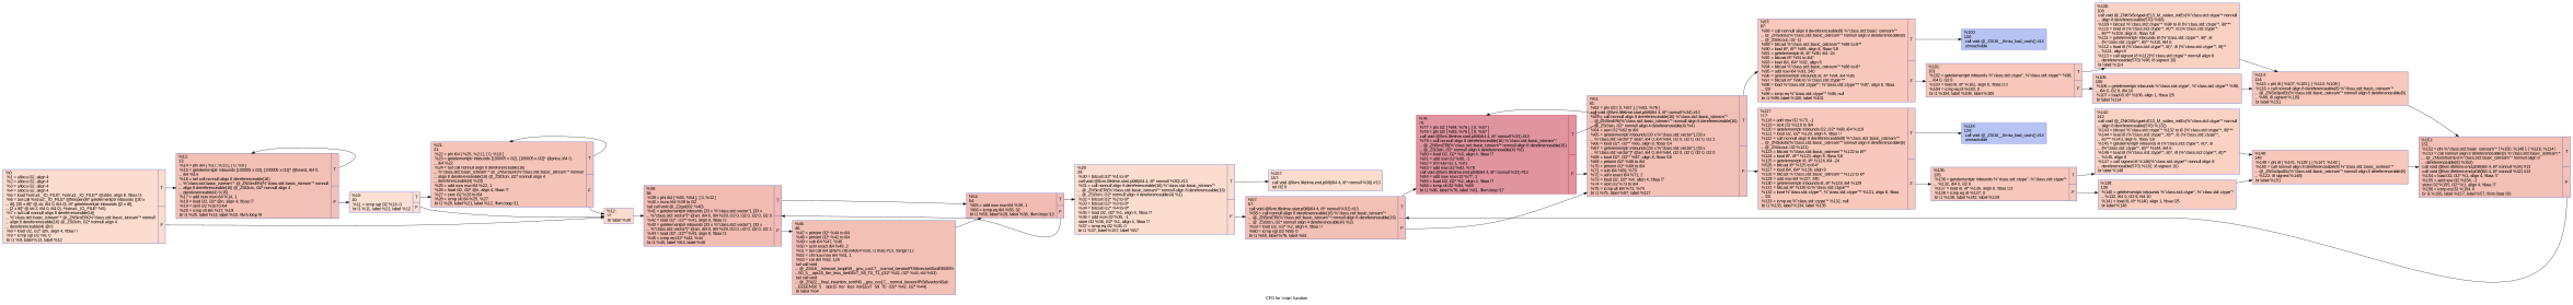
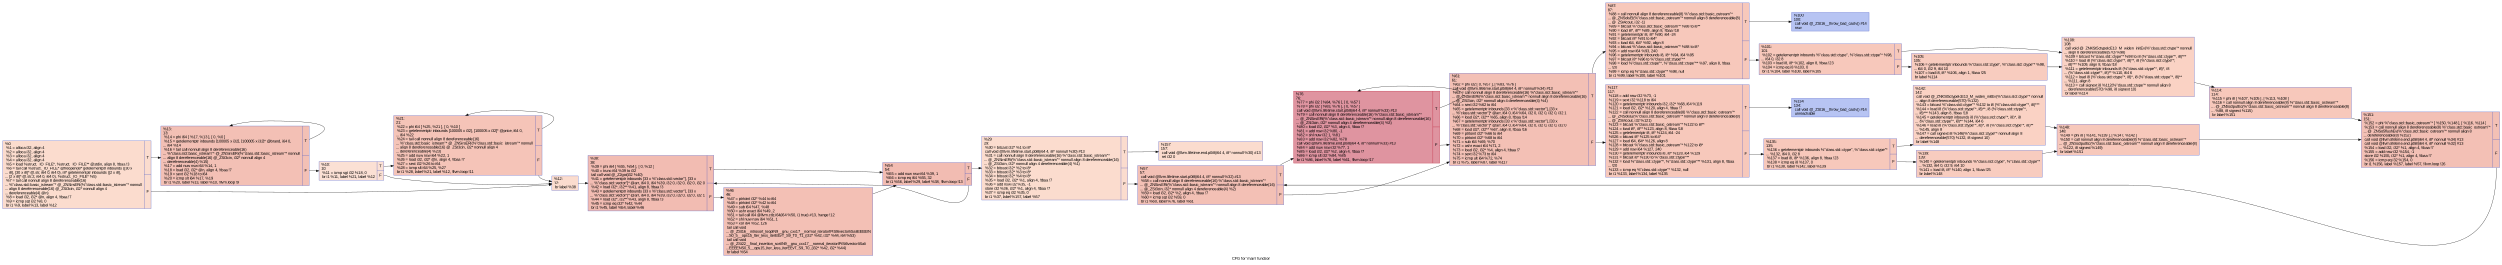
  digraph {
    fontname="Liberation Sans"
    label="CFG for 'main' function"
    rankdir=LR
    node [color="#3d50c3ff" fillcolor="#ed836670" fontname="Liberation Sans" shape=record style=filled]
    edge [fontname="Liberation Sans" tailport=s0]
    n1 [fillcolor="#f7af9170" label="{%0:\l  %1 = alloca i32, align 4\l  %2 = alloca i32, align 4\l  %3 = alloca i32, align 4\l  %4 = alloca i32, align 4\l  %5 = load %struct._IO_FILE*, %struct._IO_FILE** @stdin, align 8, !tbaa !3\l  %6 = tail call %struct._IO_FILE* @freopen(i8* getelementptr inbounds ([30 x\l... i8], [30 x i8]* @.str, i64 0, i64 0), i8* getelementptr inbounds ([2 x i8],\l... [2 x i8]* @.str.2, i64 0, i64 0), %struct._IO_FILE* %5)\l  %7 = tail call nonnull align 8 dereferenceable(16)\l... %\"class.std::basic_istream\"* @_ZNSirsERi(%\"class.std::basic_istream\"* nonnull\l... align 8 dereferenceable(16) @_ZSt3cin, i32* nonnull align 4\l... dereferenceable(4) @n)\l  %8 = load i32, i32* @n, align 4, !tbaa !7\l  %9 = icmp sgt i32 %8, 0\l  br i1 %9, label %13, label %12\l|{<s0>T|<s1>F}}"]
    n2 [fillcolor="#e5705870" label="{%13:\l13:                                               \l  %14 = phi i64 [ %17, %13 ], [ 0, %0 ]\l  %15 = getelementptr inbounds [100005 x i32], [100005 x i32]* @brand, i64 0,\l... i64 %14\l  %16 = tail call nonnull align 8 dereferenceable(16)\l... %\"class.std::basic_istream\"* @_ZNSirsERi(%\"class.std::basic_istream\"* nonnull\l... align 8 dereferenceable(16) @_ZSt3cin, i32* nonnull align 4\l... dereferenceable(4) %15)\l  %17 = add nuw nsw i64 %14, 1\l  %18 = load i32, i32* @n, align 4, !tbaa !7\l  %19 = sext i32 %18 to i64\l  %20 = icmp slt i64 %17, %19\l  br i1 %20, label %13, label %10, !llvm.loop !9\l|{<s0>T|<s1>F}}"]
    n3 [fillcolor="#f7af9170" label="{%12:\l12:                                               \l  br label %38\l}"]
    n4 [fillcolor="#f7b99e70" label="{%10:\l10:                                               \l  %11 = icmp sgt i32 %18, 0\l  br i1 %11, label %21, label %12\l|{<s0>T|<s1>F}}"]
    n5 [fillcolor="#e1675170" label="{%38:\l38:                                               \l  %39 = phi i64 [ %55, %54 ], [ 0, %12 ]\l  %40 = trunc i64 %39 to i32\l  tail call void @_Z2goi(i32 %40)\l  %41 = getelementptr inbounds [33 x %\"class.std::vector\"], [33 x\l... %\"class.std::vector\"]* @arr, i64 0, i64 %39, i32 0, i32 0, i32 0, i32 0\l  %42 = load i32*, i32** %41, align 8, !tbaa !3\l  %43 = getelementptr inbounds [33 x %\"class.std::vector\"], [33 x\l... %\"class.std::vector\"]* @arr, i64 0, i64 %39, i32 0, i32 0, i32 0, i32 1\l  %44 = load i32*, i32** %43, align 8, !tbaa !3\l  %45 = icmp eq i32* %42, %44\l  br i1 %45, label %54, label %46\l|{<s0>T|<s1>F}}"]
    n6 [fillcolor="#e97a5f70" label="{%21:\l21:                                               \l  %22 = phi i64 [ %25, %21 ], [ 0, %10 ]\l  %23 = getelementptr inbounds [100005 x i32], [100005 x i32]* @price, i64 0,\l... i64 %22\l  %24 = tail call nonnull align 8 dereferenceable(16)\l... %\"class.std::basic_istream\"* @_ZNSirsERi(%\"class.std::basic_istream\"* nonnull\l... align 8 dereferenceable(16) @_ZSt3cin, i32* nonnull align 4\l... dereferenceable(4) %23)\l  %25 = add nuw nsw i64 %22, 1\l  %26 = load i32, i32* @n, align 4, !tbaa !7\l  %27 = sext i32 %26 to i64\l  %28 = icmp slt i64 %25, %27\l  br i1 %28, label %21, label %12, !llvm.loop !11\l|{<s0>T|<s1>F}}"]
    n7 [fillcolor="#e1675170" label="{%54:\l54:                                               \l  %55 = add nuw nsw i64 %39, 1\l  %56 = icmp eq i64 %55, 32\l  br i1 %56, label %29, label %38, !llvm.loop !13\l|{<s0>T|<s1>F}}"]
    n8 [fillcolor="#e5705870" label="{%46:\l46:                                               \l  %47 = ptrtoint i32* %44 to i64\l  %48 = ptrtoint i32* %42 to i64\l  %49 = sub i64 %47, %48\l  %50 = ashr exact i64 %49, 2\l  %51 = tail call i64 @llvm.ctlz.i64(i64 %50, i1 true) #13, !range !12\l  %52 = shl nuw nsw i64 %51, 1\l  %53 = xor i64 %52, 126\l  tail call void\l... @_ZSt16__introsort_loopIN9__gnu_cxx17__normal_iteratorIPiSt6vectorIiSaIiEEEElN\l...S0_5__ops15_Iter_less_iterEEvT_S9_T0_T1_(i32* %42, i32* %44, i64 %53)\l  tail call void\l... @_ZSt22__final_insertion_sortIN9__gnu_cxx17__normal_iteratorIPiSt6vectorIiSaIi\l...EEEENS0_5__ops15_Iter_less_iterEEvT_S9_T0_(i32* %42, i32* %44)\l  br label %54\l}"]
    n9 [fillcolor="#f7af9170" label="{%29:\l29:                                               \l  %30 = bitcast i32* %1 to i8*\l  call void @llvm.lifetime.start.p0i8(i64 4, i8* nonnull %30) #13\l  %31 = call nonnull align 8 dereferenceable(16) %\"class.std::basic_istream\"*\l... @_ZNSirsERi(%\"class.std::basic_istream\"* nonnull align 8 dereferenceable(16)\l... @_ZSt3cin, i32* nonnull align 4 dereferenceable(4) %1)\l  %32 = bitcast i32* %2 to i8*\l  %33 = bitcast i32* %3 to i8*\l  %34 = bitcast i32* %4 to i8*\l  %35 = load i32, i32* %1, align 4, !tbaa !7\l  %36 = add nsw i32 %35, -1\l  store i32 %36, i32* %1, align 4, !tbaa !7\l  %37 = icmp eq i32 %35, 0\l  br i1 %37, label %157, label %57\l|{<s0>T|<s1>F}}"]
    n10 [fillcolor="#f7af9170" label="{%157:\l157:                                              \l  call void @llvm.lifetime.end.p0i8(i64 4, i8* nonnull %30) #13\l  ret i32 0\l}"]
    n11 [fillcolor="#e5705870" label="{%57:\l57:                                               \l  call void @llvm.lifetime.start.p0i8(i64 4, i8* nonnull %32) #13\l  %58 = call nonnull align 8 dereferenceable(16) %\"class.std::basic_istream\"*\l... @_ZNSirsERi(%\"class.std::basic_istream\"* nonnull align 8 dereferenceable(16)\l... @_ZSt3cin, i32* nonnull align 4 dereferenceable(4) %2)\l  %59 = load i32, i32* %2, align 4, !tbaa !7\l  %60 = icmp sgt i32 %59, 0\l  br i1 %60, label %76, label %61\l|{<s0>T|<s1>F}}"]
    n12 [color="#b70d28ff" fillcolor="#b70d2870" label="{%76:\l76:                                               \l  %77 = phi i32 [ %84, %76 ], [ 0, %57 ]\l  %78 = phi i32 [ %83, %76 ], [ 0, %57 ]\l  call void @llvm.lifetime.start.p0i8(i64 4, i8* nonnull %33) #13\l  %79 = call nonnull align 8 dereferenceable(16) %\"class.std::basic_istream\"*\l... @_ZNSirsERi(%\"class.std::basic_istream\"* nonnull align 8 dereferenceable(16)\l... @_ZSt3cin, i32* nonnull align 4 dereferenceable(4) %3)\l  %80 = load i32, i32* %3, align 4, !tbaa !7\l  %81 = add nsw i32 %80, -1\l  %82 = shl nuw i32 1, %81\l  %83 = add nsw i32 %82, %78\l  call void @llvm.lifetime.end.p0i8(i64 4, i8* nonnull %33) #13\l  %84 = add nuw nsw i32 %77, 1\l  %85 = load i32, i32* %2, align 4, !tbaa !7\l  %86 = icmp slt i32 %84, %85\l  br i1 %86, label %76, label %61, !llvm.loop !17\l|{<s0>T|<s1>F}}"]
    n13 [fillcolor="#e5705870" label="{%61:\l61:                                               \l  %62 = phi i32 [ 0, %57 ], [ %83, %76 ]\l  call void @llvm.lifetime.start.p0i8(i64 4, i8* nonnull %34) #13\l  %63 = call nonnull align 8 dereferenceable(16) %\"class.std::basic_istream\"*\l... @_ZNSirsERi(%\"class.std::basic_istream\"* nonnull align 8 dereferenceable(16)\l... @_ZSt3cin, i32* nonnull align 4 dereferenceable(4) %4)\l  %64 = sext i32 %62 to i64\l  %65 = getelementptr inbounds [33 x %\"class.std::vector\"], [33 x\l... %\"class.std::vector\"]* @arr, i64 0, i64 %64, i32 0, i32 0, i32 0, i32 1\l  %66 = load i32*, i32** %65, align 8, !tbaa !14\l  %67 = getelementptr inbounds [33 x %\"class.std::vector\"], [33 x\l... %\"class.std::vector\"]* @arr, i64 0, i64 %64, i32 0, i32 0, i32 0, i32 0\l  %68 = load i32*, i32** %67, align 8, !tbaa !16\l  %69 = ptrtoint i32* %66 to i64\l  %70 = ptrtoint i32* %68 to i64\l  %71 = sub i64 %69, %70\l  %72 = ashr exact i64 %71, 2\l  %73 = load i32, i32* %4, align 4, !tbaa !7\l  %74 = sext i32 %73 to i64\l  %75 = icmp ult i64 %72, %74\l  br i1 %75, label %87, label %117\l|{<s0>T|<s1>F}}"]
    n14 [label="{%87:\l87:                                               \l  %88 = call nonnull align 8 dereferenceable(8) %\"class.std::basic_ostream\"*\l... @_ZNSolsEi(%\"class.std::basic_ostream\"* nonnull align 8 dereferenceable(8)\l... @_ZSt4cout, i32 -1)\l  %89 = bitcast %\"class.std::basic_ostream\"* %88 to i8**\l  %90 = load i8*, i8** %89, align 8, !tbaa !18\l  %91 = getelementptr i8, i8* %90, i64 -24\l  %92 = bitcast i8* %91 to i64*\l  %93 = load i64, i64* %92, align 8\l  %94 = bitcast %\"class.std::basic_ostream\"* %88 to i8*\l  %95 = add nsw i64 %93, 240\l  %96 = getelementptr inbounds i8, i8* %94, i64 %95\l  %97 = bitcast i8* %96 to %\"class.std::ctype\"**\l  %98 = load %\"class.std::ctype\"*, %\"class.std::ctype\"** %97, align 8, !tbaa\l... !20\l  %99 = icmp eq %\"class.std::ctype\"* %98, null\l  br i1 %99, label %100, label %101\l|{<s0>T|<s1>F}}"]
    n15 [label="{%117:\l117:                                              \l  %118 = add nsw i32 %73, -1\l  %119 = sext i32 %118 to i64\l  %120 = getelementptr inbounds i32, i32* %68, i64 %119\l  %121 = load i32, i32* %120, align 4, !tbaa !7\l  %122 = call nonnull align 8 dereferenceable(8) %\"class.std::basic_ostream\"*\l... @_ZNSolsEi(%\"class.std::basic_ostream\"* nonnull align 8 dereferenceable(8)\l... @_ZSt4cout, i32 %121)\l  %123 = bitcast %\"class.std::basic_ostream\"* %122 to i8**\l  %124 = load i8*, i8** %123, align 8, !tbaa !18\l  %125 = getelementptr i8, i8* %124, i64 -24\l  %526 = bitcast i8* %125 to i64*\l  %127 = load i64, i64* %126, align 8\l  %128 = bitcast %\"class.std::basic_ostream\"* %122 to i8*\l  %129 = add nsw i64 %127, 240\l  %130 = getelementptr inbounds i8, i8* %128, i64 %129\l  %131 = bitcast i8* %130 to %\"class.std::ctype\"**\l  %132 = load %\"class.std::ctype\"*, %\"class.std::ctype\"** %131, align 8, !tbaa\l... !20\l  %133 = icmp eq %\"class.std::ctype\"* %132, null\l  br i1 %133, label %134, label %135\l|{<s0>T|<s1>F}}"]
-   n16 [fillcolor="#5b7ae570" label="{%100:\l100:                                              \l  call void @_ZSt16__throw_bad_castv() #14\l  unreachable\l}"]
+   n16 [fillcolor="#5b7ae570" label="{%100:\l100:                                              \l  call void @_ZSt16__throw_bad_castv() #14\l  nsw\l}"]
    n17 [label="{%101:\l101:                                              \l  %102 = getelementptr inbounds %\"class.std::ctype\", %\"class.std::ctype\"* %98,\l... i64 0, i32 8\l  %103 = load i8, i8* %102, align 8, !tbaa !23\l  %104 = icmp eq i8 %103, 0\l  br i1 %104, label %108, label %105\l|{<s0>T|<s1>F}}"]
    n18 [fillcolor="#5b7ae570" label="{%134:\l134:                                              \l  call void @_ZSt16__throw_bad_castv() #14\l  unreachable\l}"]
    n19 [label="{%135:\l135:                                              \l  %136 = getelementptr inbounds %\"class.std::ctype\", %\"class.std::ctype\"*\l... %132, i64 0, i32 8\l  %137 = load i8, i8* %136, align 8, !tbaa !23\l  %138 = icmp eq i8 %137, 0\l  br i1 %138, label %142, label %139\l|{<s0>T|<s1>F}}"]
    n20 [fillcolor="#f4987a70" label="{%108:\l108:                                              \l  call void @_ZNKSt5ctypeIcE13_M_widen_initEv(%\"class.std::ctype\"* nonnull\l... align 8 dereferenceable(570) %98)\l  %109 = bitcast %\"class.std::ctype\"* %98 to i8 (%\"class.std::ctype\"*, i8)***\l  %110 = load i8 (%\"class.std::ctype\"*, i8)**, i8 (%\"class.std::ctype\"*,\l... i8)*** %109, align 8, !tbaa !18\l  %111 = getelementptr inbounds i8 (%\"class.std::ctype\"*, i8)*, i8\l... (%\"class.std::ctype\"*, i8)** %110, i64 6\l  %112 = load i8 (%\"class.std::ctype\"*, i8)*, i8 (%\"class.std::ctype\"*, i8)**\l... %111, align 8\l  %113 = call signext i8 %112(%\"class.std::ctype\"* nonnull align 8\l... dereferenceable(570) %98, i8 signext 10)\l  br label %114\l}"]
    n21 [fillcolor="#f08b6e70" label="{%105:\l105:                                              \l  %106 = getelementptr inbounds %\"class.std::ctype\", %\"class.std::ctype\"* %98,\l... i64 0, i32 9, i64 10\l  %107 = load i8, i8* %106, align 1, !tbaa !25\l  br label %114\l}"]
    n22 [fillcolor="#f4987a70" label="{%142:\l142:                                              \l  call void @_ZNKSt5ctypeIcE13_M_widen_initEv(%\"class.std::ctype\"* nonnull\l... align 8 dereferenceable(570) %132)\l  %143 = bitcast %\"class.std::ctype\"* %132 to i8 (%\"class.std::ctype\"*, i8)***\l  %144 = load i8 (%\"class.std::ctype\"*, i8)**, i8 (%\"class.std::ctype\"*,\l... i8)*** %143, align 8, !tbaa !18\l  %145 = getelementptr inbounds i8 (%\"class.std::ctype\"*, i8)*, i8\l... (%\"class.std::ctype\"*, i8)** %144, i64 6\l  %146 = load i8 (%\"class.std::ctype\"*, i8)*, i8 (%\"class.std::ctype\"*, i8)**\l... %145, align 8\l  %147 = call signext i8 %146(%\"class.std::ctype\"* nonnull align 8\l... dereferenceable(570) %132, i8 signext 10)\l  br label %148\l}"]
    n23 [fillcolor="#f08b6e70" label="{%139:\l139:                                              \l  %140 = getelementptr inbounds %\"class.std::ctype\", %\"class.std::ctype\"*\l... %132, i64 0, i32 9, i64 10\l  %141 = load i8, i8* %140, align 1, !tbaa !25\l  br label %148\l}"]
    n24 [label="{%114:\l114:                                              \l  %115 = phi i8 [ %107, %105 ], [ %113, %108 ]\l  %116 = call nonnull align 8 dereferenceable(8) %\"class.std::basic_ostream\"*\l... @_ZNSo3putEc(%\"class.std::basic_ostream\"* nonnull align 8 dereferenceable(8)\l... %88, i8 signext %115)\l  br label %151\l}"]
    n25 [fillcolor="#e5705870" label="{%151:\l151:                                              \l  %152 = phi %\"class.std::basic_ostream\"* [ %150, %148 ], [ %116, %114 ]\l  %153 = call nonnull align 8 dereferenceable(8) %\"class.std::basic_ostream\"*\l... @_ZNSo5flushEv(%\"class.std::basic_ostream\"* nonnull align 8\l... dereferenceable(8) %152)\l  call void @llvm.lifetime.end.p0i8(i64 4, i8* nonnull %34) #13\l  call void @llvm.lifetime.end.p0i8(i64 4, i8* nonnull %32) #13\l  %154 = load i32, i32* %1, align 4, !tbaa !7\l  %155 = add nsw i32 %154, -1\l  store i32 %155, i32* %1, align 4, !tbaa !7\l  %156 = icmp eq i32 %154, 0\l  br i1 %156, label %157, label %57, !llvm.loop !26\l|{<s0>T|<s1>F}}"]
    n26 [label="{%148:\l148:                                              \l  %149 = phi i8 [ %141, %139 ], [ %147, %142 ]\l  %150 = call nonnull align 8 dereferenceable(8) %\"class.std::basic_ostream\"*\l... @_ZNSo3putEc(%\"class.std::basic_ostream\"* nonnull align 8 dereferenceable(8)\l... %122, i8 signext %149)\l  br label %151\l}"]
    n1 -> n2
    n1 -> n3 [tailport=s1]
    n2 -> n2
    n2 -> n4 [tailport=s1]
    n3 -> n5
    n4 -> n3 [tailport=s1]
    n4 -> n6
    n5 -> n7
    n5 -> n8 [tailport=s1]
    n6 -> n3 [tailport=s1]
    n6 -> n6
    n7 -> n5 [tailport=s1]
    n7 -> n9
    n8 -> n7
    n9 -> n10
    n9 -> n11 [tailport=s1]
    n11 -> n12
    n11 -> n13 [tailport=s1]
    n12 -> n12
    n12 -> n13 [tailport=s1]
    n13 -> n14
    n13 -> n15 [tailport=s1]
    n14 -> n16
    n14 -> n17 [tailport=s1]
    n15 -> n18
    n15 -> n19 [tailport=s1]
    n17 -> n20
    n17 -> n21 [tailport=s1]
    n19 -> n22
    n19 -> n23 [tailport=s1]
    n20 -> n24
-   n21 -> n24
+   n21 -> n20
    n22 -> n26
    n23 -> n26
    n24 -> n25
    n25 -> n11 [tailport=s1]
    n26 -> n25
  }
